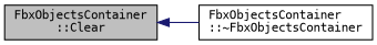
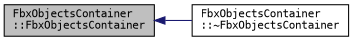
  digraph {
    rankdir=LR
    fontname="DejaVu Sans Mono"
    node [color=black fontname="DejaVu Sans Mono" fontsize=10 shape=record style=filled]
-   n1 [fillcolor=grey75 fontcolor=black height=0.2 label="FbxObjectsContainer\l::Clear" width=0.4]
+   n1 [fillcolor=grey75 fontcolor=black height=0.2 label="FbxObjectsContainer\l::FbxObjectsContainer" width=0.4]
    n2 [fillcolor=white height=0.2 label="FbxObjectsContainer\l::~FbxObjectsContainer" width=0.4]
    n1 -> n2 [color=midnightblue dir=back fontname="DejaVu Sans Mono" fontsize=10 labelfontname=Helvetica labelfontsize=10 style=solid]
  }
